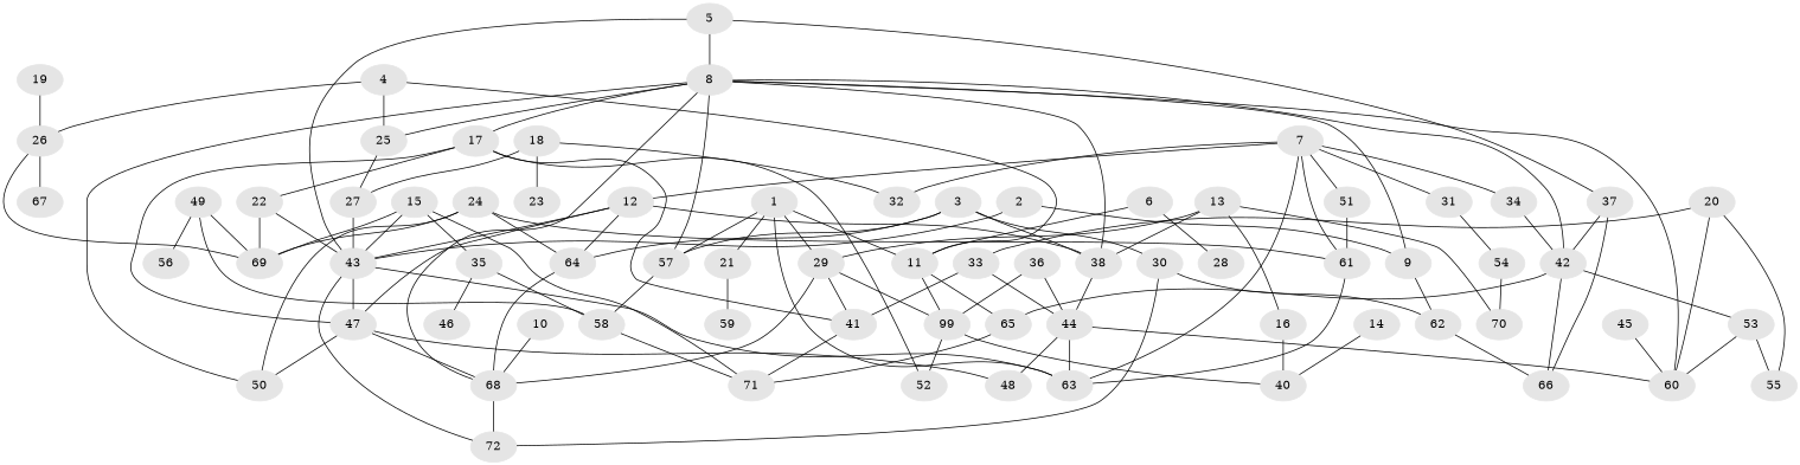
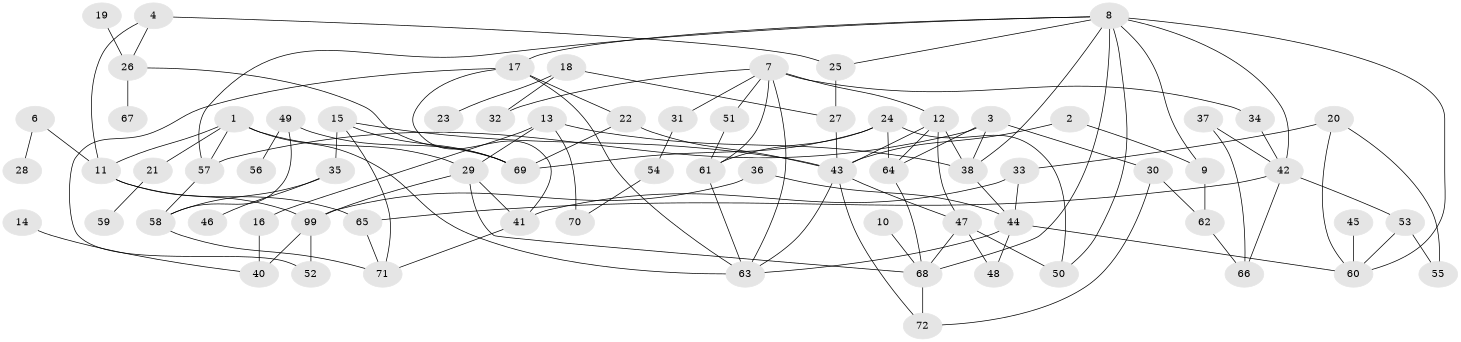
  graph {
    node [color=gray90 style=filled]
    edge [weight=1.0]
    1
    11
    21
    29
    57
    63
    n7 [label=99]
    65
    59
    68
    41
    58
    2
    9
    43
    62
    47
    72
    3
    30
    38
    64
    44
    4
    25
    26
    27
    69
    67
-   5
    8
    37
    17
    42
    50
    60
    66
    6
    28
    7
    12
    31
    32
    34
    51
    61
    54
    22
    52
    53
    10
    40
    71
    48
    13
    16
    70
    14
    15
    35
    46
    18
    23
    19
    20
    33
    55
    24
    36
    45
    49
    56
    1 -- 11
    1 -- 21
    1 -- 29
    1 -- 57
    1 -- 63
    11 -- n7
    11 -- 65
    21 -- 59
    29 -- n7
    29 -- 68
    29 -- 41
    57 -- 58
    n7 -- 52
    n7 -- 40
    65 -- 71
    68 -- 72
    41 -- 71
    58 -- 71
    2 -- 9
    2 -- 43
    9 -- 62
    43 -- 63
    43 -- 47
    43 -- 72
    62 -- 66
    47 -- 68
    47 -- 50
    47 -- 48
    3 -- 57
    3 -- 30
    3 -- 38
    3 -- 64
    30 -- 62
    30 -- 72
    38 -- 44
    64 -- 68
    44 -- 63
    44 -- 60
    44 -- 48
    4 -- 11
    4 -- 25
    4 -- 26
    25 -- 27
    26 -- 69
    26 -- 67
    27 -- 43
-   5 -- 43
-   5 -- 8
-   5 -- 37
    8 -- 57
    8 -- 68
    8 -- 9
    8 -- 38
    8 -- 25
    8 -- 17
    8 -- 42
    8 -- 50
    8 -- 60
    37 -- 42
    37 -- 66
-   17 -- 47
+   17 -- 63
    17 -- 41
    17 -- 22
    17 -- 52
    42 -- 65
    42 -- 66
    42 -- 53
    6 -- 11
    6 -- 28
    7 -- 63
    7 -- 12
    7 -- 31
    7 -- 32
    7 -- 34
    7 -- 51
    7 -- 61
    12 -- 43
    12 -- 47
    12 -- 38
    12 -- 64
    31 -- 54
    34 -- 42
    51 -- 61
    61 -- 63
    54 -- 70
    22 -- 43
    22 -- 69 [weight=2.0]
    53 -- 60
    53 -- 55
    10 -- 68
    13 -- 29
    13 -- 38
    13 -- 16
    13 -- 70
    16 -- 40
    14 -- 40
    15 -- 43
    15 -- 69
    15 -- 71
    15 -- 35
    35 -- 58
    35 -- 46
    18 -- 27
    18 -- 32
    18 -- 23
    19 -- 26
    20 -- 60
    20 -- 33
    20 -- 55
    33 -- 41
    33 -- 44
    24 -- 64
    24 -- 69
    24 -- 50
    24 -- 61
    36 -- n7
    36 -- 44
    45 -- 60
    49 -- 58
    49 -- 69
    49 -- 56
  }
